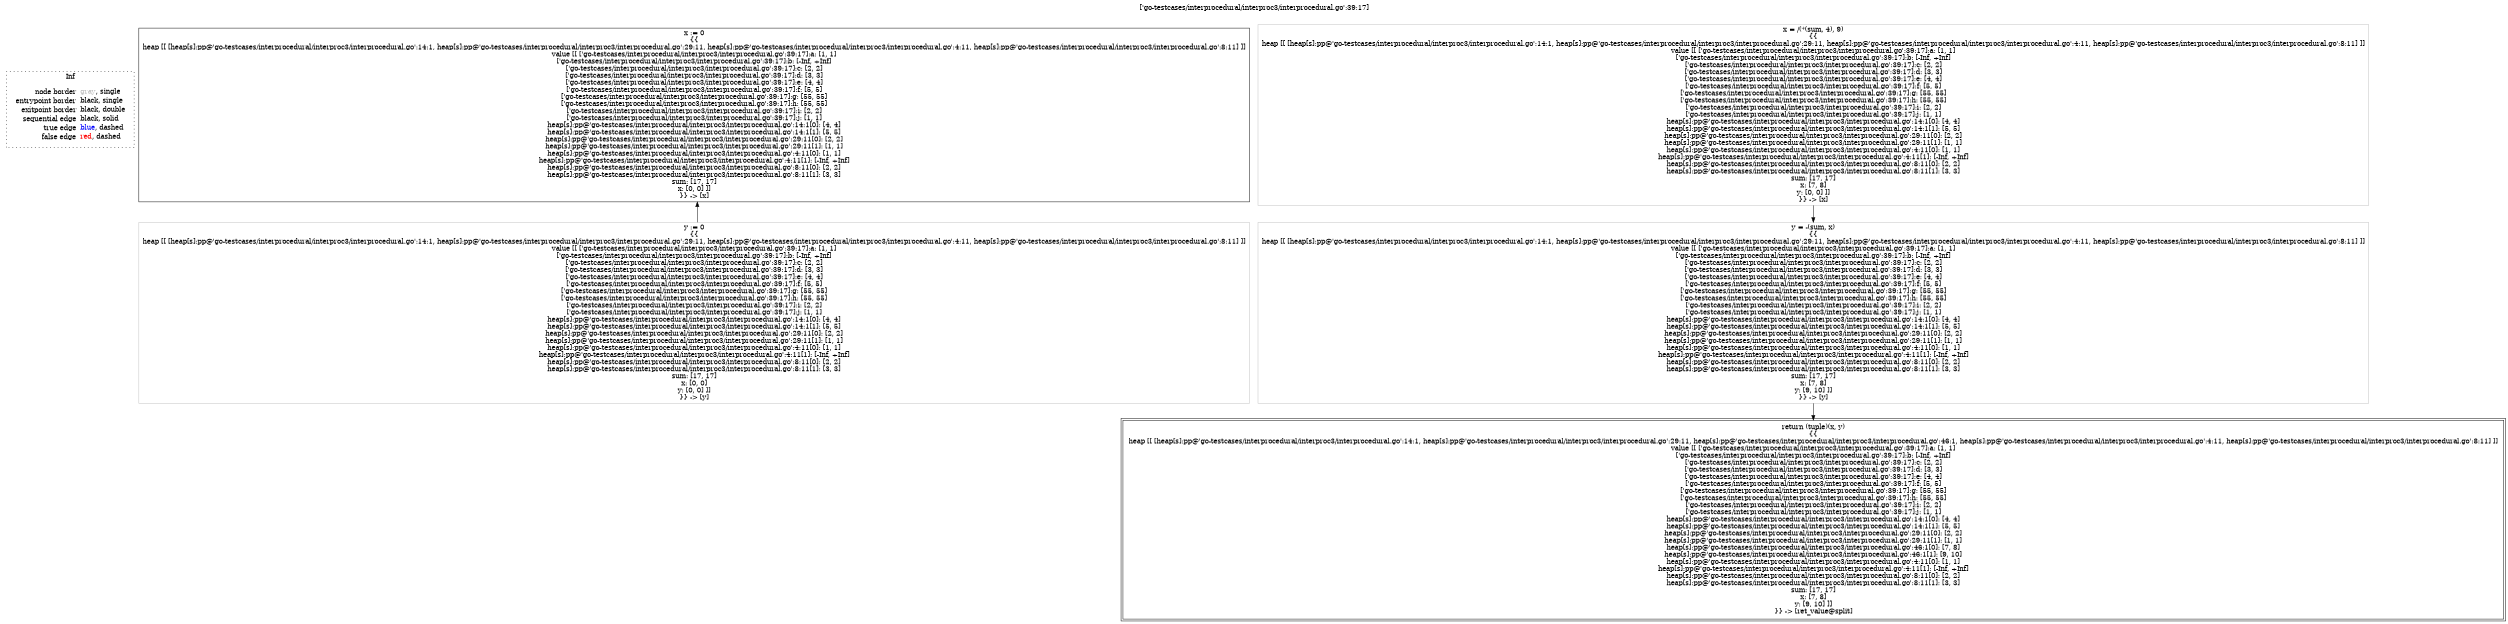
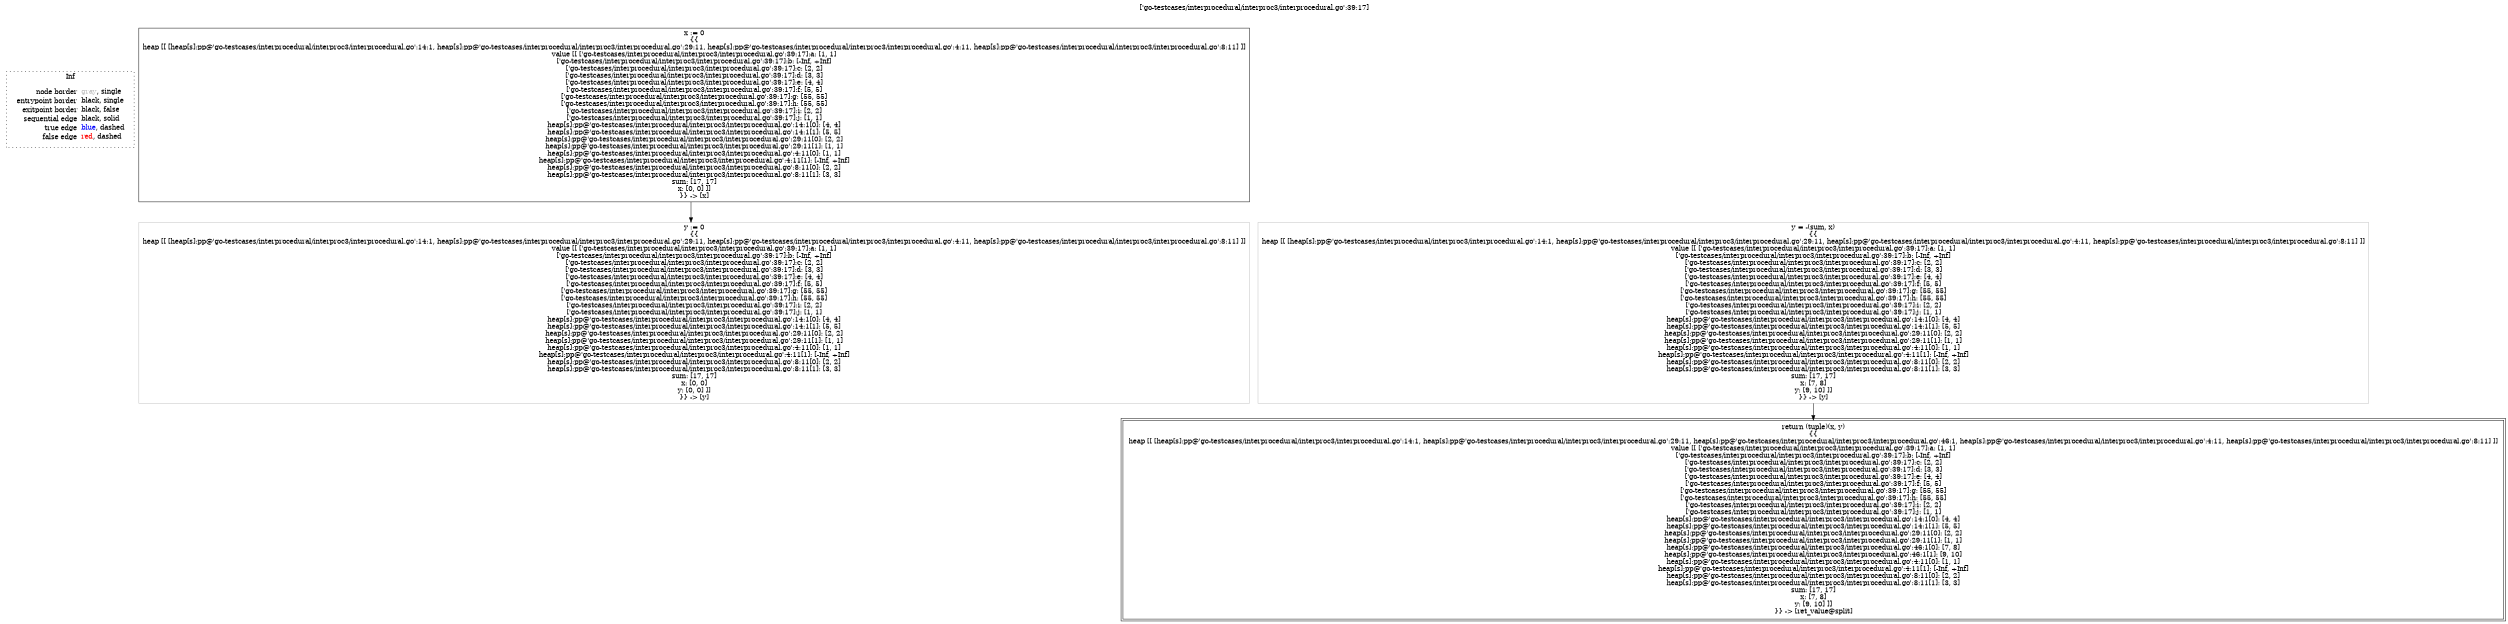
  digraph {
    label="['go-testcases/interprocedural/interproc3/interprocedural.go':39:17]"
    labelloc=t
    node [shape=rect color=gray]
    edge [color=black]
-   n1 [label=<<table border="0" cellpadding="2" cellspacing="0" cellborder="0"><tr><td align="right">node border&nbsp;</td><td align="left"><font color="gray">gray</font>, single</td></tr><tr><td align="right">entrypoint border&nbsp;</td><td align="left"><font color="black">black</font>, single</td></tr><tr><td align="right">exitpoint border&nbsp;</td><td align="left"><font color="black">black</font>, double</td></tr><tr><td align="right">sequential edge&nbsp;</td><td align="left"><font color="black">black</font>, solid</td></tr><tr><td align="right">true edge&nbsp;</td><td align="left"><font color="blue">blue</font>, dashed</td></tr><tr><td align="right">false edge&nbsp;</td><td align="left"><font color="red">red</font>, dashed</td></tr></table>> shape=plaintext color=""]
+   n1 [label=<<table border="0" cellpadding="2" cellspacing="0" cellborder="0"><tr><td align="right">node border&nbsp;</td><td align="left"><font color="gray">gray</font>, single</td></tr><tr><td align="right">entrypoint border&nbsp;</td><td align="left"><font color="black">black</font>, single</td></tr><tr><td align="right">exitpoint border&nbsp;</td><td align="left"><font color="black">black</font>, false</td></tr><tr><td align="right">sequential edge&nbsp;</td><td align="left"><font color="black">black</font>, solid</td></tr><tr><td align="right">true edge&nbsp;</td><td align="left"><font color="blue">blue</font>, dashed</td></tr><tr><td align="right">false edge&nbsp;</td><td align="left"><font color="red">red</font>, dashed</td></tr></table>> shape=plaintext color=""]
    n2 [color=black label=<x := 0<BR/>{{<BR/>heap [[ [heap[s]:pp@'go-testcases/interprocedural/interproc3/interprocedural.go':14:1, heap[s]:pp@'go-testcases/interprocedural/interproc3/interprocedural.go':29:11, heap[s]:pp@'go-testcases/interprocedural/interproc3/interprocedural.go':4:11, heap[s]:pp@'go-testcases/interprocedural/interproc3/interprocedural.go':8:11] ]]<BR/>value [[ ['go-testcases/interprocedural/interproc3/interprocedural.go':39:17]:a: [1, 1]<BR/>['go-testcases/interprocedural/interproc3/interprocedural.go':39:17]:b: [-Inf, +Inf]<BR/>['go-testcases/interprocedural/interproc3/interprocedural.go':39:17]:c: [2, 2]<BR/>['go-testcases/interprocedural/interproc3/interprocedural.go':39:17]:d: [3, 3]<BR/>['go-testcases/interprocedural/interproc3/interprocedural.go':39:17]:e: [4, 4]<BR/>['go-testcases/interprocedural/interproc3/interprocedural.go':39:17]:f: [5, 5]<BR/>['go-testcases/interprocedural/interproc3/interprocedural.go':39:17]:g: [55, 55]<BR/>['go-testcases/interprocedural/interproc3/interprocedural.go':39:17]:h: [55, 55]<BR/>['go-testcases/interprocedural/interproc3/interprocedural.go':39:17]:i: [2, 2]<BR/>['go-testcases/interprocedural/interproc3/interprocedural.go':39:17]:j: [1, 1]<BR/>heap[s]:pp@'go-testcases/interprocedural/interproc3/interprocedural.go':14:1[0]: [4, 4]<BR/>heap[s]:pp@'go-testcases/interprocedural/interproc3/interprocedural.go':14:1[1]: [5, 5]<BR/>heap[s]:pp@'go-testcases/interprocedural/interproc3/interprocedural.go':29:11[0]: [2, 2]<BR/>heap[s]:pp@'go-testcases/interprocedural/interproc3/interprocedural.go':29:11[1]: [1, 1]<BR/>heap[s]:pp@'go-testcases/interprocedural/interproc3/interprocedural.go':4:11[0]: [1, 1]<BR/>heap[s]:pp@'go-testcases/interprocedural/interproc3/interprocedural.go':4:11[1]: [-Inf, +Inf]<BR/>heap[s]:pp@'go-testcases/interprocedural/interproc3/interprocedural.go':8:11[0]: [2, 2]<BR/>heap[s]:pp@'go-testcases/interprocedural/interproc3/interprocedural.go':8:11[1]: [3, 3]<BR/>sum: [17, 17]<BR/>x: [0, 0] ]]<BR/>}} -&gt; [x]>]
    n3 [label=<y := 0<BR/>{{<BR/>heap [[ [heap[s]:pp@'go-testcases/interprocedural/interproc3/interprocedural.go':14:1, heap[s]:pp@'go-testcases/interprocedural/interproc3/interprocedural.go':29:11, heap[s]:pp@'go-testcases/interprocedural/interproc3/interprocedural.go':4:11, heap[s]:pp@'go-testcases/interprocedural/interproc3/interprocedural.go':8:11] ]]<BR/>value [[ ['go-testcases/interprocedural/interproc3/interprocedural.go':39:17]:a: [1, 1]<BR/>['go-testcases/interprocedural/interproc3/interprocedural.go':39:17]:b: [-Inf, +Inf]<BR/>['go-testcases/interprocedural/interproc3/interprocedural.go':39:17]:c: [2, 2]<BR/>['go-testcases/interprocedural/interproc3/interprocedural.go':39:17]:d: [3, 3]<BR/>['go-testcases/interprocedural/interproc3/interprocedural.go':39:17]:e: [4, 4]<BR/>['go-testcases/interprocedural/interproc3/interprocedural.go':39:17]:f: [5, 5]<BR/>['go-testcases/interprocedural/interproc3/interprocedural.go':39:17]:g: [55, 55]<BR/>['go-testcases/interprocedural/interproc3/interprocedural.go':39:17]:h: [55, 55]<BR/>['go-testcases/interprocedural/interproc3/interprocedural.go':39:17]:i: [2, 2]<BR/>['go-testcases/interprocedural/interproc3/interprocedural.go':39:17]:j: [1, 1]<BR/>heap[s]:pp@'go-testcases/interprocedural/interproc3/interprocedural.go':14:1[0]: [4, 4]<BR/>heap[s]:pp@'go-testcases/interprocedural/interproc3/interprocedural.go':14:1[1]: [5, 5]<BR/>heap[s]:pp@'go-testcases/interprocedural/interproc3/interprocedural.go':29:11[0]: [2, 2]<BR/>heap[s]:pp@'go-testcases/interprocedural/interproc3/interprocedural.go':29:11[1]: [1, 1]<BR/>heap[s]:pp@'go-testcases/interprocedural/interproc3/interprocedural.go':4:11[0]: [1, 1]<BR/>heap[s]:pp@'go-testcases/interprocedural/interproc3/interprocedural.go':4:11[1]: [-Inf, +Inf]<BR/>heap[s]:pp@'go-testcases/interprocedural/interproc3/interprocedural.go':8:11[0]: [2, 2]<BR/>heap[s]:pp@'go-testcases/interprocedural/interproc3/interprocedural.go':8:11[1]: [3, 3]<BR/>sum: [17, 17]<BR/>x: [0, 0]<BR/>y: [0, 0] ]]<BR/>}} -&gt; [y]>]
    n4 [label=<y = -(sum, x)<BR/>{{<BR/>heap [[ [heap[s]:pp@'go-testcases/interprocedural/interproc3/interprocedural.go':14:1, heap[s]:pp@'go-testcases/interprocedural/interproc3/interprocedural.go':29:11, heap[s]:pp@'go-testcases/interprocedural/interproc3/interprocedural.go':4:11, heap[s]:pp@'go-testcases/interprocedural/interproc3/interprocedural.go':8:11] ]]<BR/>value [[ ['go-testcases/interprocedural/interproc3/interprocedural.go':39:17]:a: [1, 1]<BR/>['go-testcases/interprocedural/interproc3/interprocedural.go':39:17]:b: [-Inf, +Inf]<BR/>['go-testcases/interprocedural/interproc3/interprocedural.go':39:17]:c: [2, 2]<BR/>['go-testcases/interprocedural/interproc3/interprocedural.go':39:17]:d: [3, 3]<BR/>['go-testcases/interprocedural/interproc3/interprocedural.go':39:17]:e: [4, 4]<BR/>['go-testcases/interprocedural/interproc3/interprocedural.go':39:17]:f: [5, 5]<BR/>['go-testcases/interprocedural/interproc3/interprocedural.go':39:17]:g: [55, 55]<BR/>['go-testcases/interprocedural/interproc3/interprocedural.go':39:17]:h: [55, 55]<BR/>['go-testcases/interprocedural/interproc3/interprocedural.go':39:17]:i: [2, 2]<BR/>['go-testcases/interprocedural/interproc3/interprocedural.go':39:17]:j: [1, 1]<BR/>heap[s]:pp@'go-testcases/interprocedural/interproc3/interprocedural.go':14:1[0]: [4, 4]<BR/>heap[s]:pp@'go-testcases/interprocedural/interproc3/interprocedural.go':14:1[1]: [5, 5]<BR/>heap[s]:pp@'go-testcases/interprocedural/interproc3/interprocedural.go':29:11[0]: [2, 2]<BR/>heap[s]:pp@'go-testcases/interprocedural/interproc3/interprocedural.go':29:11[1]: [1, 1]<BR/>heap[s]:pp@'go-testcases/interprocedural/interproc3/interprocedural.go':4:11[0]: [1, 1]<BR/>heap[s]:pp@'go-testcases/interprocedural/interproc3/interprocedural.go':4:11[1]: [-Inf, +Inf]<BR/>heap[s]:pp@'go-testcases/interprocedural/interproc3/interprocedural.go':8:11[0]: [2, 2]<BR/>heap[s]:pp@'go-testcases/interprocedural/interproc3/interprocedural.go':8:11[1]: [3, 3]<BR/>sum: [17, 17]<BR/>x: [7, 8]<BR/>y: [9, 10] ]]<BR/>}} -&gt; [y]>]
    n5 [color=black label=<return (tuple)(x, y)<BR/>{{<BR/>heap [[ [heap[s]:pp@'go-testcases/interprocedural/interproc3/interprocedural.go':14:1, heap[s]:pp@'go-testcases/interprocedural/interproc3/interprocedural.go':29:11, heap[s]:pp@'go-testcases/interprocedural/interproc3/interprocedural.go':46:1, heap[s]:pp@'go-testcases/interprocedural/interproc3/interprocedural.go':4:11, heap[s]:pp@'go-testcases/interprocedural/interproc3/interprocedural.go':8:11] ]]<BR/>value [[ ['go-testcases/interprocedural/interproc3/interprocedural.go':39:17]:a: [1, 1]<BR/>['go-testcases/interprocedural/interproc3/interprocedural.go':39:17]:b: [-Inf, +Inf]<BR/>['go-testcases/interprocedural/interproc3/interprocedural.go':39:17]:c: [2, 2]<BR/>['go-testcases/interprocedural/interproc3/interprocedural.go':39:17]:d: [3, 3]<BR/>['go-testcases/interprocedural/interproc3/interprocedural.go':39:17]:e: [4, 4]<BR/>['go-testcases/interprocedural/interproc3/interprocedural.go':39:17]:f: [5, 5]<BR/>['go-testcases/interprocedural/interproc3/interprocedural.go':39:17]:g: [55, 55]<BR/>['go-testcases/interprocedural/interproc3/interprocedural.go':39:17]:h: [55, 55]<BR/>['go-testcases/interprocedural/interproc3/interprocedural.go':39:17]:i: [2, 2]<BR/>['go-testcases/interprocedural/interproc3/interprocedural.go':39:17]:j: [1, 1]<BR/>heap[s]:pp@'go-testcases/interprocedural/interproc3/interprocedural.go':14:1[0]: [4, 4]<BR/>heap[s]:pp@'go-testcases/interprocedural/interproc3/interprocedural.go':14:1[1]: [5, 5]<BR/>heap[s]:pp@'go-testcases/interprocedural/interproc3/interprocedural.go':29:11[0]: [2, 2]<BR/>heap[s]:pp@'go-testcases/interprocedural/interproc3/interprocedural.go':29:11[1]: [1, 1]<BR/>heap[s]:pp@'go-testcases/interprocedural/interproc3/interprocedural.go':46:1[0]: [7, 8]<BR/>heap[s]:pp@'go-testcases/interprocedural/interproc3/interprocedural.go':46:1[1]: [9, 10]<BR/>heap[s]:pp@'go-testcases/interprocedural/interproc3/interprocedural.go':4:11[0]: [1, 1]<BR/>heap[s]:pp@'go-testcases/interprocedural/interproc3/interprocedural.go':4:11[1]: [-Inf, +Inf]<BR/>heap[s]:pp@'go-testcases/interprocedural/interproc3/interprocedural.go':8:11[0]: [2, 2]<BR/>heap[s]:pp@'go-testcases/interprocedural/interproc3/interprocedural.go':8:11[1]: [3, 3]<BR/>sum: [17, 17]<BR/>x: [7, 8]<BR/>y: [9, 10] ]]<BR/>}} -&gt; [ret_value@split]> peripheries=2]
-   n6 [label=<x = /(*(sum, 4), 9)<BR/>{{<BR/>heap [[ [heap[s]:pp@'go-testcases/interprocedural/interproc3/interprocedural.go':14:1, heap[s]:pp@'go-testcases/interprocedural/interproc3/interprocedural.go':29:11, heap[s]:pp@'go-testcases/interprocedural/interproc3/interprocedural.go':4:11, heap[s]:pp@'go-testcases/interprocedural/interproc3/interprocedural.go':8:11] ]]<BR/>value [[ ['go-testcases/interprocedural/interproc3/interprocedural.go':39:17]:a: [1, 1]<BR/>['go-testcases/interprocedural/interproc3/interprocedural.go':39:17]:b: [-Inf, +Inf]<BR/>['go-testcases/interprocedural/interproc3/interprocedural.go':39:17]:c: [2, 2]<BR/>['go-testcases/interprocedural/interproc3/interprocedural.go':39:17]:d: [3, 3]<BR/>['go-testcases/interprocedural/interproc3/interprocedural.go':39:17]:e: [4, 4]<BR/>['go-testcases/interprocedural/interproc3/interprocedural.go':39:17]:f: [5, 5]<BR/>['go-testcases/interprocedural/interproc3/interprocedural.go':39:17]:g: [55, 55]<BR/>['go-testcases/interprocedural/interproc3/interprocedural.go':39:17]:h: [55, 55]<BR/>['go-testcases/interprocedural/interproc3/interprocedural.go':39:17]:i: [2, 2]<BR/>['go-testcases/interprocedural/interproc3/interprocedural.go':39:17]:j: [1, 1]<BR/>heap[s]:pp@'go-testcases/interprocedural/interproc3/interprocedural.go':14:1[0]: [4, 4]<BR/>heap[s]:pp@'go-testcases/interprocedural/interproc3/interprocedural.go':14:1[1]: [5, 5]<BR/>heap[s]:pp@'go-testcases/interprocedural/interproc3/interprocedural.go':29:11[0]: [2, 2]<BR/>heap[s]:pp@'go-testcases/interprocedural/interproc3/interprocedural.go':29:11[1]: [1, 1]<BR/>heap[s]:pp@'go-testcases/interprocedural/interproc3/interprocedural.go':4:11[0]: [1, 1]<BR/>heap[s]:pp@'go-testcases/interprocedural/interproc3/interprocedural.go':4:11[1]: [-Inf, +Inf]<BR/>heap[s]:pp@'go-testcases/interprocedural/interproc3/interprocedural.go':8:11[0]: [2, 2]<BR/>heap[s]:pp@'go-testcases/interprocedural/interproc3/interprocedural.go':8:11[1]: [3, 3]<BR/>sum: [17, 17]<BR/>x: [7, 8]<BR/>y: [0, 0] ]]<BR/>}} -&gt; [x]>]
    subgraph cluster_1 {
      label=Inf
      style=dotted
      n1
    }
-   n3 -> n2
+   n2 -> n3
    n4 -> n5
-   n6 -> n4
  }
